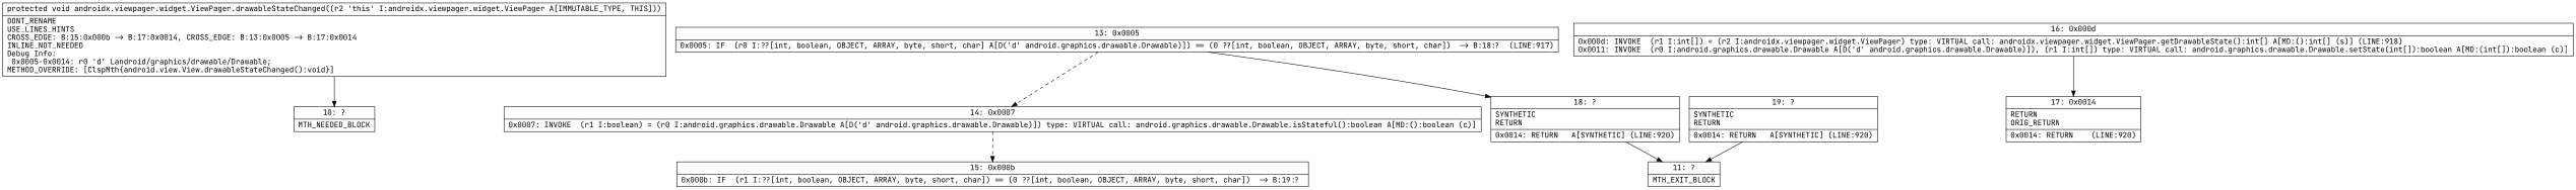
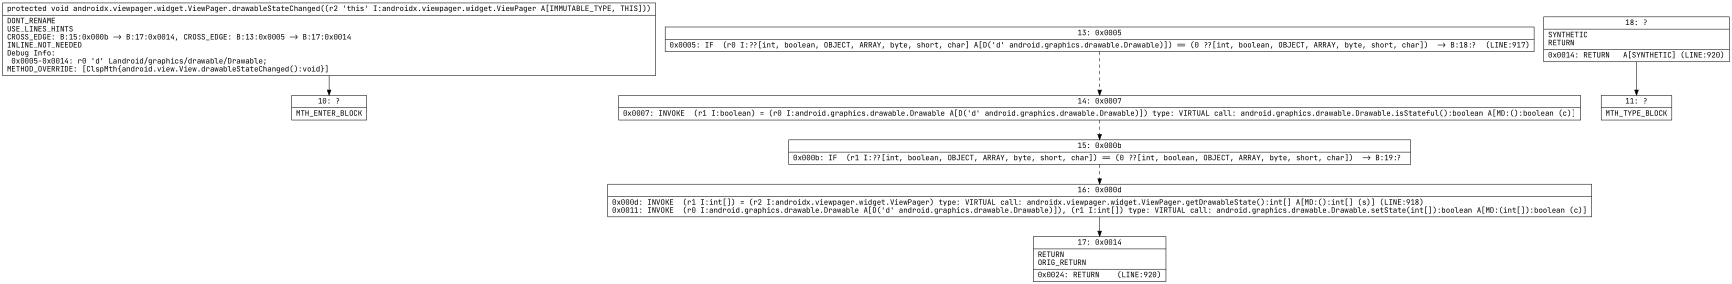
  digraph {
    fontname="JetBrains Mono"
    node [fontname="JetBrains Mono" shape=record]
    edge [fontname="JetBrains Mono"]
-   n1 [label="{10\:\ ?|MTH_NEEDED_BLOCK\l}"]
+   n1 [label="{10\:\ ?|MTH_ENTER_BLOCK\l}"]
    n2 [label="{13\:\ 0x0005|0x0005: IF  (r0 I:??[int, boolean, OBJECT, ARRAY, byte, short, char] A[D('d' android.graphics.drawable.Drawable)]) == (0 ??[int, boolean, OBJECT, ARRAY, byte, short, char])  \-\> B:18:?  (LINE:917)\l}"]
    n3 [label="{14\:\ 0x0007|0x0007: INVOKE  (r1 I:boolean) = (r0 I:android.graphics.drawable.Drawable A[D('d' android.graphics.drawable.Drawable)]) type: VIRTUAL call: android.graphics.drawable.Drawable.isStateful():boolean A[MD:():boolean (c)]\l}"]
    n4 [label="{18\:\ ?|SYNTHETIC\lRETURN\l|0x0014: RETURN   A[SYNTHETIC] (LINE:920)\l}"]
    n5 [label="{15\:\ 0x000b|0x000b: IF  (r1 I:??[int, boolean, OBJECT, ARRAY, byte, short, char]) == (0 ??[int, boolean, OBJECT, ARRAY, byte, short, char])  \-\> B:19:? \l}"]
-   n6 [label="{11\:\ ?|MTH_EXIT_BLOCK\l}"]
+   n6 [label="{11\:\ ?|MTH_TYPE_BLOCK\l}"]
    n7 [label="{16\:\ 0x000d|0x000d: INVOKE  (r1 I:int[]) = (r2 I:androidx.viewpager.widget.ViewPager) type: VIRTUAL call: androidx.viewpager.widget.ViewPager.getDrawableState():int[] A[MD:():int[] (s)] (LINE:918)\l0x0011: INVOKE  (r0 I:android.graphics.drawable.Drawable A[D('d' android.graphics.drawable.Drawable)]), (r1 I:int[]) type: VIRTUAL call: android.graphics.drawable.Drawable.setState(int[]):boolean A[MD:(int[]):boolean (c)]\l}"]
-   n8 [label="{17\:\ 0x0014|RETURN\lORIG_RETURN\l|0x0014: RETURN    (LINE:920)\l}"]
-   n9 [label="{19\:\ ?|SYNTHETIC\lRETURN\l|0x0014: RETURN   A[SYNTHETIC] (LINE:920)\l}"]
+   n8 [label="{17\:\ 0x0014|RETURN\lORIG_RETURN\l|0x0024: RETURN    (LINE:920)\l}"]
    n10 [label="{protected void androidx.viewpager.widget.ViewPager.drawableStateChanged((r2 'this' I:androidx.viewpager.widget.ViewPager A[IMMUTABLE_TYPE, THIS]))  | DONT_RENAME\lUSE_LINES_HINTS\lCROSS_EDGE: B:15:0x000b \-\> B:17:0x0014, CROSS_EDGE: B:13:0x0005 \-\> B:17:0x0014\lINLINE_NOT_NEEDED\lDebug Info:\l  0x0005\-0x0014: r0 'd' Landroid\/graphics\/drawable\/Drawable;\lMETHOD_OVERRIDE: [ClspMth\{android.view.View.drawableStateChanged():void\}]\l}"]
    n2 -> n3 [style=dashed]
-   n2 -> n4
    n3 -> n5 [style=dashed]
    n4 -> n6
+   n5 -> n7 [style=dashed]
    n7 -> n8
-   n9 -> n6
    n10 -> n1
  }
